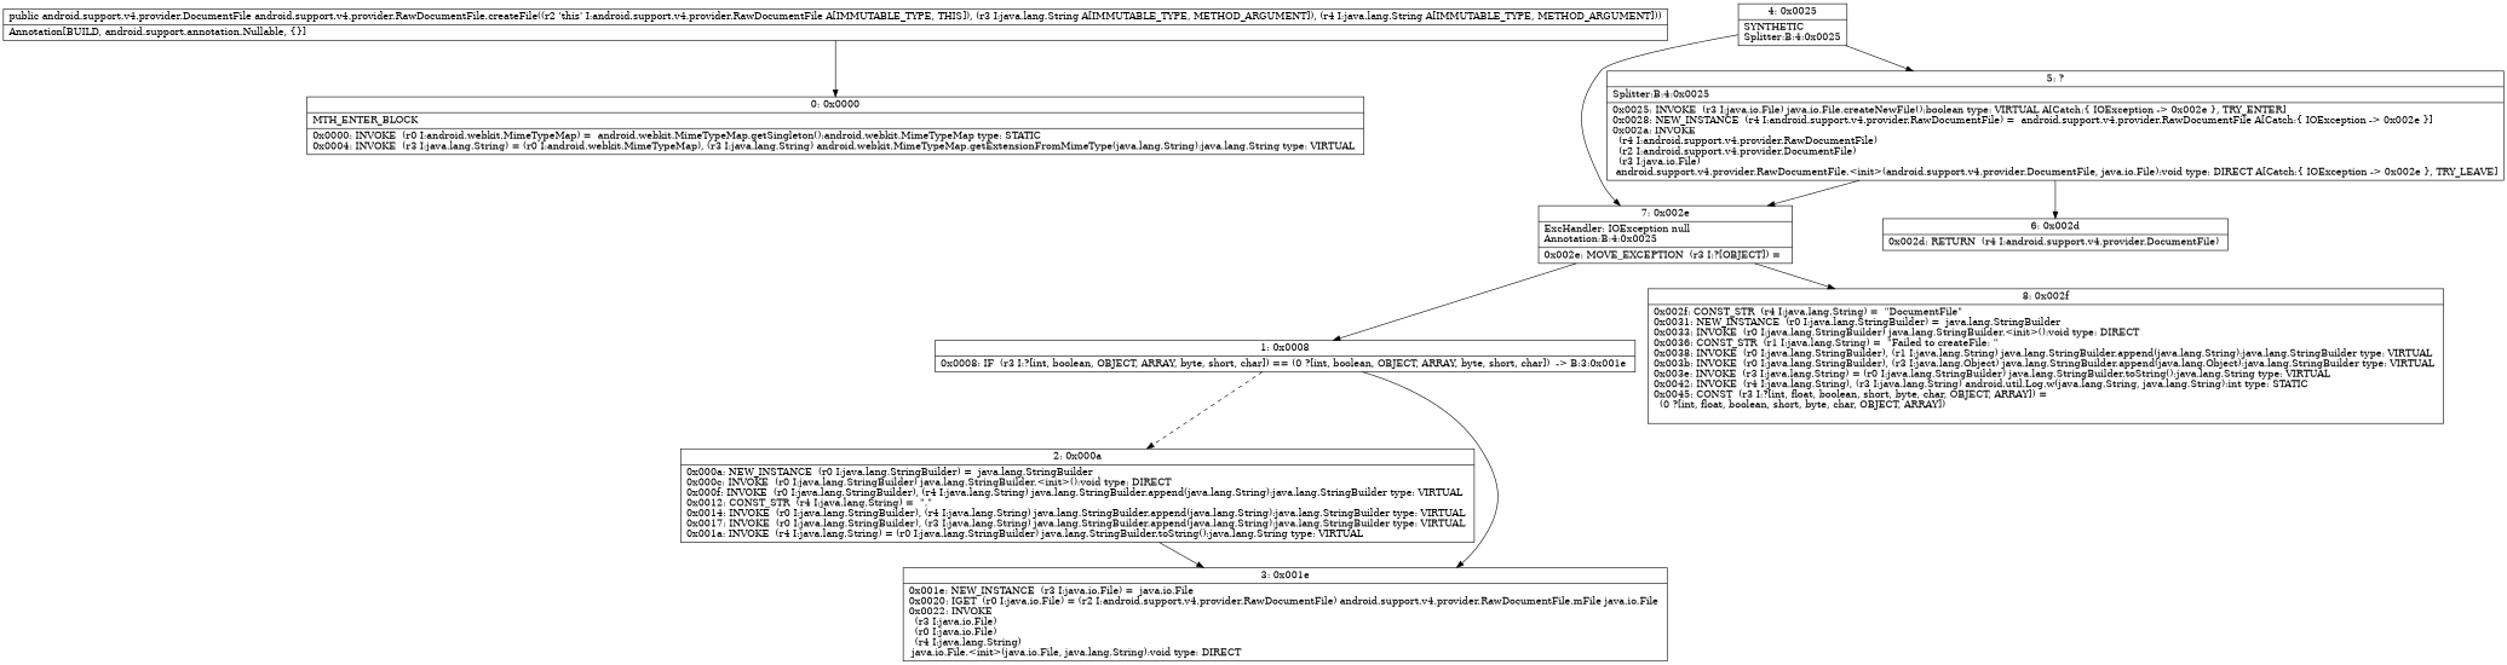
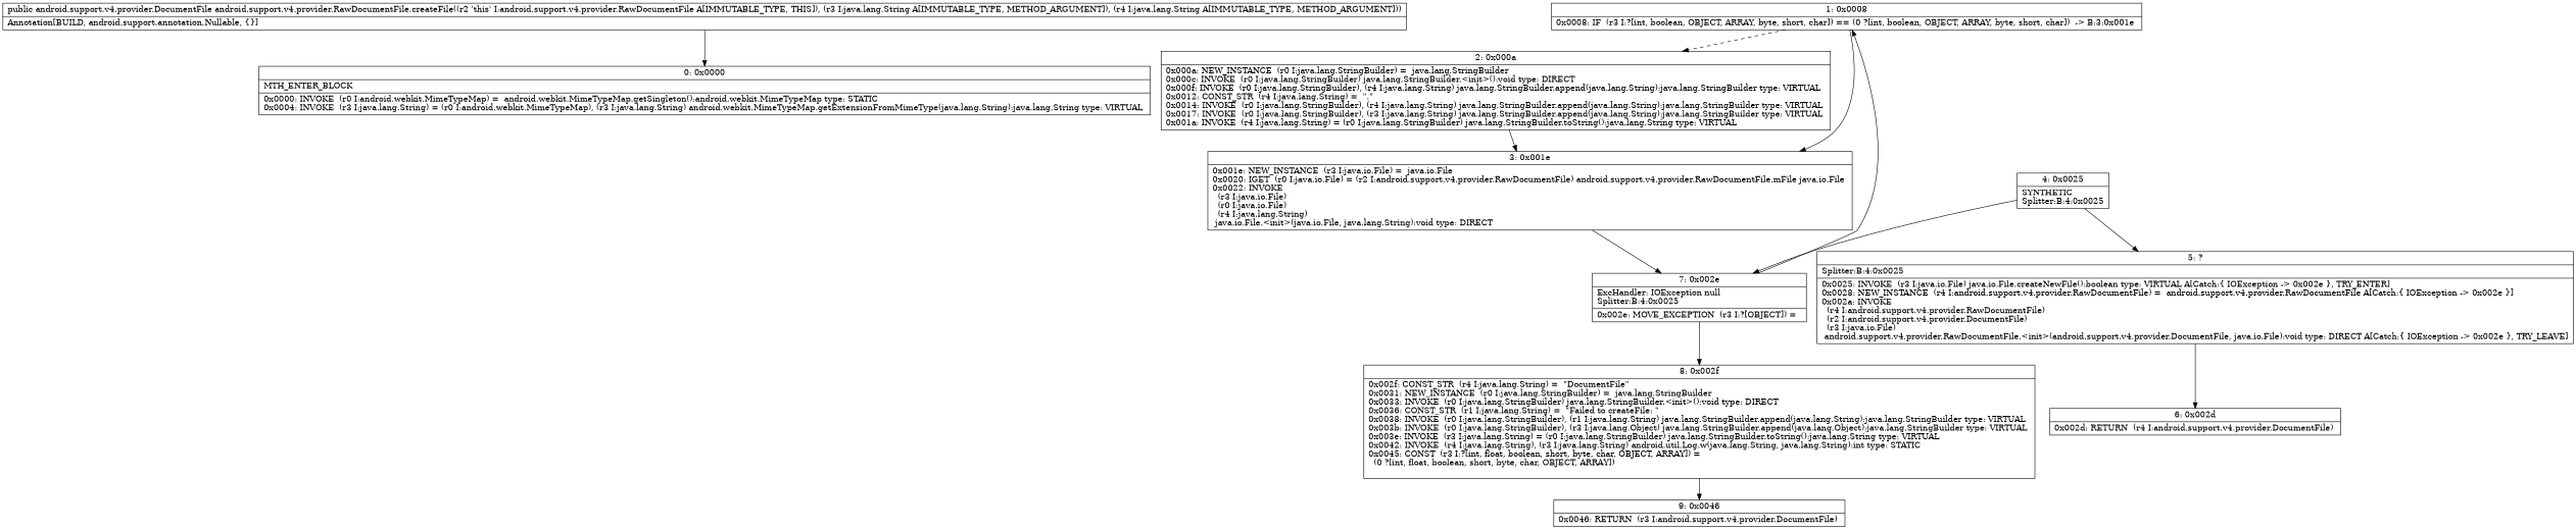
  digraph {
    node [shape=record]
    n1 [label="{0\:\ 0x0000|MTH_ENTER_BLOCK\l|0x0000: INVOKE  (r0 I:android.webkit.MimeTypeMap) =  android.webkit.MimeTypeMap.getSingleton():android.webkit.MimeTypeMap type: STATIC \l0x0004: INVOKE  (r3 I:java.lang.String) = (r0 I:android.webkit.MimeTypeMap), (r3 I:java.lang.String) android.webkit.MimeTypeMap.getExtensionFromMimeType(java.lang.String):java.lang.String type: VIRTUAL \l}"]
    n2 [label="{1\:\ 0x0008|0x0008: IF  (r3 I:?[int, boolean, OBJECT, ARRAY, byte, short, char]) == (0 ?[int, boolean, OBJECT, ARRAY, byte, short, char])  \-\> B:3:0x001e \l}"]
    n3 [label="{2\:\ 0x000a|0x000a: NEW_INSTANCE  (r0 I:java.lang.StringBuilder) =  java.lang.StringBuilder \l0x000c: INVOKE  (r0 I:java.lang.StringBuilder) java.lang.StringBuilder.\<init\>():void type: DIRECT \l0x000f: INVOKE  (r0 I:java.lang.StringBuilder), (r4 I:java.lang.String) java.lang.StringBuilder.append(java.lang.String):java.lang.StringBuilder type: VIRTUAL \l0x0012: CONST_STR  (r4 I:java.lang.String) =  \".\" \l0x0014: INVOKE  (r0 I:java.lang.StringBuilder), (r4 I:java.lang.String) java.lang.StringBuilder.append(java.lang.String):java.lang.StringBuilder type: VIRTUAL \l0x0017: INVOKE  (r0 I:java.lang.StringBuilder), (r3 I:java.lang.String) java.lang.StringBuilder.append(java.lang.String):java.lang.StringBuilder type: VIRTUAL \l0x001a: INVOKE  (r4 I:java.lang.String) = (r0 I:java.lang.StringBuilder) java.lang.StringBuilder.toString():java.lang.String type: VIRTUAL \l}"]
    n4 [label="{3\:\ 0x001e|0x001e: NEW_INSTANCE  (r3 I:java.io.File) =  java.io.File \l0x0020: IGET  (r0 I:java.io.File) = (r2 I:android.support.v4.provider.RawDocumentFile) android.support.v4.provider.RawDocumentFile.mFile java.io.File \l0x0022: INVOKE  \l  (r3 I:java.io.File)\l  (r0 I:java.io.File)\l  (r4 I:java.lang.String)\l java.io.File.\<init\>(java.io.File, java.lang.String):void type: DIRECT \l}"]
    n5 [label="{4\:\ 0x0025|SYNTHETIC\lSplitter:B:4:0x0025\l}"]
    n6 [label="{5\:\ ?|Splitter:B:4:0x0025\l|0x0025: INVOKE  (r3 I:java.io.File) java.io.File.createNewFile():boolean type: VIRTUAL A[Catch:\{ IOException \-\> 0x002e \}, TRY_ENTER]\l0x0028: NEW_INSTANCE  (r4 I:android.support.v4.provider.RawDocumentFile) =  android.support.v4.provider.RawDocumentFile A[Catch:\{ IOException \-\> 0x002e \}]\l0x002a: INVOKE  \l  (r4 I:android.support.v4.provider.RawDocumentFile)\l  (r2 I:android.support.v4.provider.DocumentFile)\l  (r3 I:java.io.File)\l android.support.v4.provider.RawDocumentFile.\<init\>(android.support.v4.provider.DocumentFile, java.io.File):void type: DIRECT A[Catch:\{ IOException \-\> 0x002e \}, TRY_LEAVE]\l}"]
-   n7 [label="{7\:\ 0x002e|ExcHandler: IOException null\lAnnotation:B:4:0x0025\l|0x002e: MOVE_EXCEPTION  (r3 I:?[OBJECT]) =  \l}"]
+   n7 [label="{7\:\ 0x002e|ExcHandler: IOException null\lSplitter:B:4:0x0025\l|0x002e: MOVE_EXCEPTION  (r3 I:?[OBJECT]) =  \l}"]
    n8 [label="{6\:\ 0x002d|0x002d: RETURN  (r4 I:android.support.v4.provider.DocumentFile) \l}"]
    n9 [label="{8\:\ 0x002f|0x002f: CONST_STR  (r4 I:java.lang.String) =  \"DocumentFile\" \l0x0031: NEW_INSTANCE  (r0 I:java.lang.StringBuilder) =  java.lang.StringBuilder \l0x0033: INVOKE  (r0 I:java.lang.StringBuilder) java.lang.StringBuilder.\<init\>():void type: DIRECT \l0x0036: CONST_STR  (r1 I:java.lang.String) =  \"Failed to createFile: \" \l0x0038: INVOKE  (r0 I:java.lang.StringBuilder), (r1 I:java.lang.String) java.lang.StringBuilder.append(java.lang.String):java.lang.StringBuilder type: VIRTUAL \l0x003b: INVOKE  (r0 I:java.lang.StringBuilder), (r3 I:java.lang.Object) java.lang.StringBuilder.append(java.lang.Object):java.lang.StringBuilder type: VIRTUAL \l0x003e: INVOKE  (r3 I:java.lang.String) = (r0 I:java.lang.StringBuilder) java.lang.StringBuilder.toString():java.lang.String type: VIRTUAL \l0x0042: INVOKE  (r4 I:java.lang.String), (r3 I:java.lang.String) android.util.Log.w(java.lang.String, java.lang.String):int type: STATIC \l0x0045: CONST  (r3 I:?[int, float, boolean, short, byte, char, OBJECT, ARRAY]) = \l  (0 ?[int, float, boolean, short, byte, char, OBJECT, ARRAY])\l \l}"]
+   n10 [label="{9\:\ 0x0046|0x0046: RETURN  (r3 I:android.support.v4.provider.DocumentFile) \l}"]
    n11 [label="{public android.support.v4.provider.DocumentFile android.support.v4.provider.RawDocumentFile.createFile((r2 'this' I:android.support.v4.provider.RawDocumentFile A[IMMUTABLE_TYPE, THIS]), (r3 I:java.lang.String A[IMMUTABLE_TYPE, METHOD_ARGUMENT]), (r4 I:java.lang.String A[IMMUTABLE_TYPE, METHOD_ARGUMENT]))  | Annotation[BUILD, android.support.annotation.Nullable, \{\}]\l}"]
    n2 -> n3 [style=dashed]
    n2 -> n4
    n3 -> n4
    n5 -> n6
    n5 -> n7
-   n6 -> n7
+   n4 -> n7
    n6 -> n8
    n7 -> n2
    n7 -> n9
+   n9 -> n10
    n11 -> n1
  }
